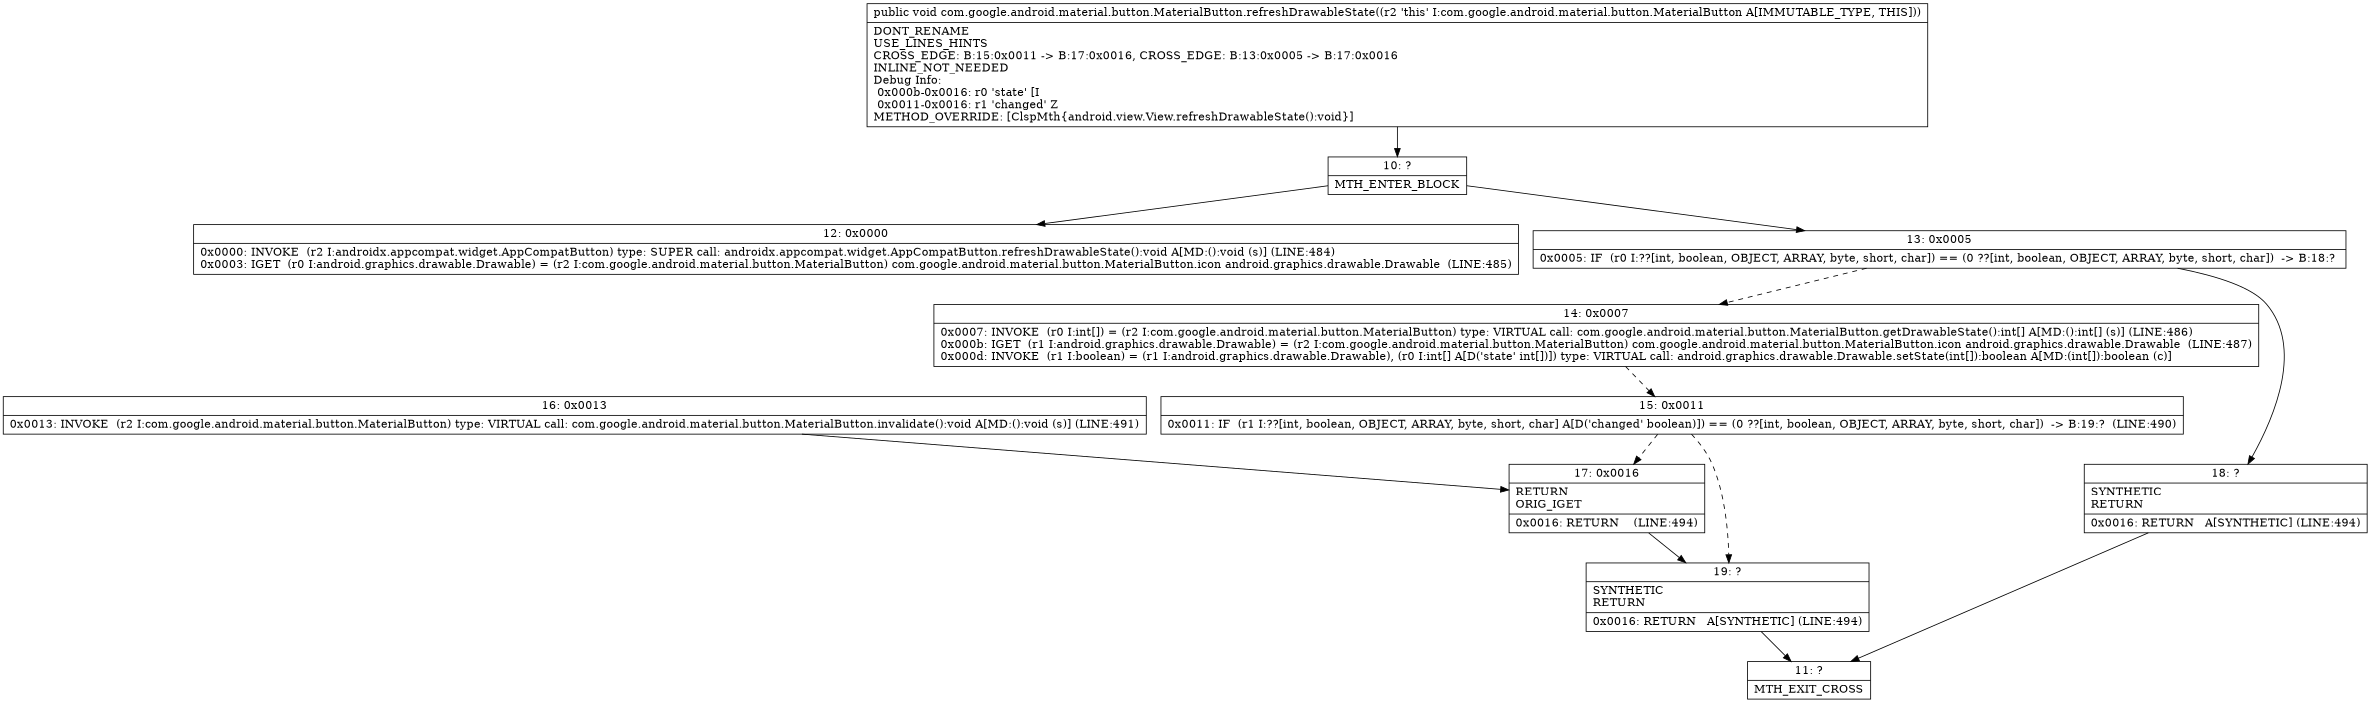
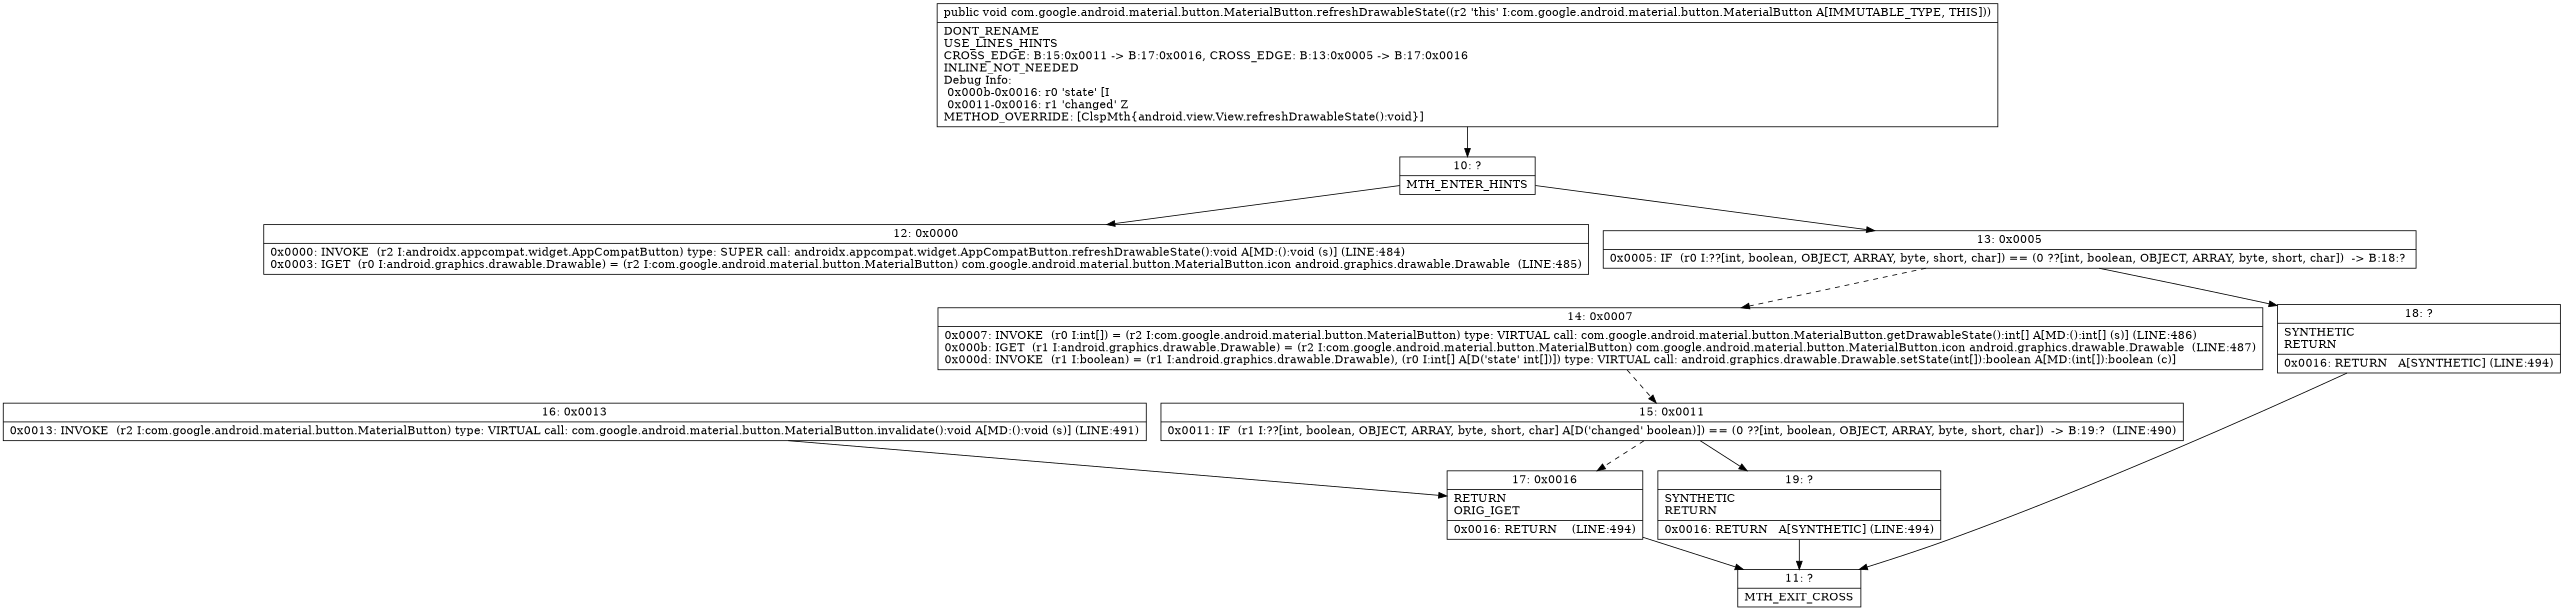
  digraph {
    node [shape=record]
-   n1 [label="{10\:\ ?|MTH_ENTER_BLOCK\l}"]
+   n1 [label="{10\:\ ?|MTH_ENTER_HINTS\l}"]
    n2 [label="{12\:\ 0x0000|0x0000: INVOKE  (r2 I:androidx.appcompat.widget.AppCompatButton) type: SUPER call: androidx.appcompat.widget.AppCompatButton.refreshDrawableState():void A[MD:():void (s)] (LINE:484)\l0x0003: IGET  (r0 I:android.graphics.drawable.Drawable) = (r2 I:com.google.android.material.button.MaterialButton) com.google.android.material.button.MaterialButton.icon android.graphics.drawable.Drawable  (LINE:485)\l}"]
    n3 [label="{13\:\ 0x0005|0x0005: IF  (r0 I:??[int, boolean, OBJECT, ARRAY, byte, short, char]) == (0 ??[int, boolean, OBJECT, ARRAY, byte, short, char])  \-\> B:18:? \l}"]
    n4 [label="{14\:\ 0x0007|0x0007: INVOKE  (r0 I:int[]) = (r2 I:com.google.android.material.button.MaterialButton) type: VIRTUAL call: com.google.android.material.button.MaterialButton.getDrawableState():int[] A[MD:():int[] (s)] (LINE:486)\l0x000b: IGET  (r1 I:android.graphics.drawable.Drawable) = (r2 I:com.google.android.material.button.MaterialButton) com.google.android.material.button.MaterialButton.icon android.graphics.drawable.Drawable  (LINE:487)\l0x000d: INVOKE  (r1 I:boolean) = (r1 I:android.graphics.drawable.Drawable), (r0 I:int[] A[D('state' int[])]) type: VIRTUAL call: android.graphics.drawable.Drawable.setState(int[]):boolean A[MD:(int[]):boolean (c)]\l}"]
    n5 [label="{18\:\ ?|SYNTHETIC\lRETURN\l|0x0016: RETURN   A[SYNTHETIC] (LINE:494)\l}"]
    n6 [label="{15\:\ 0x0011|0x0011: IF  (r1 I:??[int, boolean, OBJECT, ARRAY, byte, short, char] A[D('changed' boolean)]) == (0 ??[int, boolean, OBJECT, ARRAY, byte, short, char])  \-\> B:19:?  (LINE:490)\l}"]
    n7 [label="{11\:\ ?|MTH_EXIT_CROSS\l}"]
    n8 [label="{19\:\ ?|SYNTHETIC\lRETURN\l|0x0016: RETURN   A[SYNTHETIC] (LINE:494)\l}"]
    n9 [label="{17\:\ 0x0016|RETURN\lORIG_IGET\l|0x0016: RETURN    (LINE:494)\l}"]
    n10 [label="{16\:\ 0x0013|0x0013: INVOKE  (r2 I:com.google.android.material.button.MaterialButton) type: VIRTUAL call: com.google.android.material.button.MaterialButton.invalidate():void A[MD:():void (s)] (LINE:491)\l}"]
    n11 [label="{public void com.google.android.material.button.MaterialButton.refreshDrawableState((r2 'this' I:com.google.android.material.button.MaterialButton A[IMMUTABLE_TYPE, THIS]))  | DONT_RENAME\lUSE_LINES_HINTS\lCROSS_EDGE: B:15:0x0011 \-\> B:17:0x0016, CROSS_EDGE: B:13:0x0005 \-\> B:17:0x0016\lINLINE_NOT_NEEDED\lDebug Info:\l  0x000b\-0x0016: r0 'state' [I\l  0x0011\-0x0016: r1 'changed' Z\lMETHOD_OVERRIDE: [ClspMth\{android.view.View.refreshDrawableState():void\}]\l}"]
    n1 -> n2
    n1 -> n3
    n3 -> n4 [style=dashed]
    n3 -> n5
    n4 -> n6 [style=dashed]
    n5 -> n7
-   n6 -> n8 [style=dashed]
+   n6 -> n8
    n6 -> n9 [style=dashed]
    n8 -> n7
-   n9 -> n8
+   n9 -> n7
    n10 -> n9
    n11 -> n1
  }
